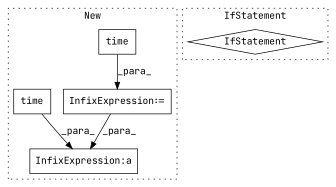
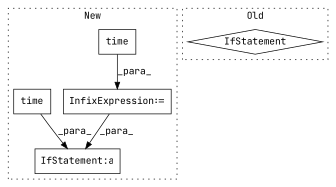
  digraph {
    fontname="JetBrains Mono"
    node [a=32 fontname="JetBrains Mono" l=6 shape=box]
    edge [fontname="JetBrains Mono"]
    n1 [label=time s=3071]
    n2 [a=7 l=1 label="InfixExpression:=" s=3065]
-   n3 [a=27 l=3 label="InfixExpression:a" s=3344]
+   n3 [a=27 l=3 label="IfStatement:a" s=3344]
    n4 [label=time s=3338]
    n5 [a=25 l="4,2" label=IfStatement s="3329,3345" shape=diamond]
    subgraph cluster_1 {
      label=New
      style=dotted
      n1
      n2
      n3
      n4
    }
    subgraph cluster_2 {
-     label=IfStatement
+     label=Old
      style=dotted
      n5
    }
    n1 -> n2 [label=_para_]
    n2 -> n3 [label=_para_]
    n4 -> n3 [label=_para_]
  }
